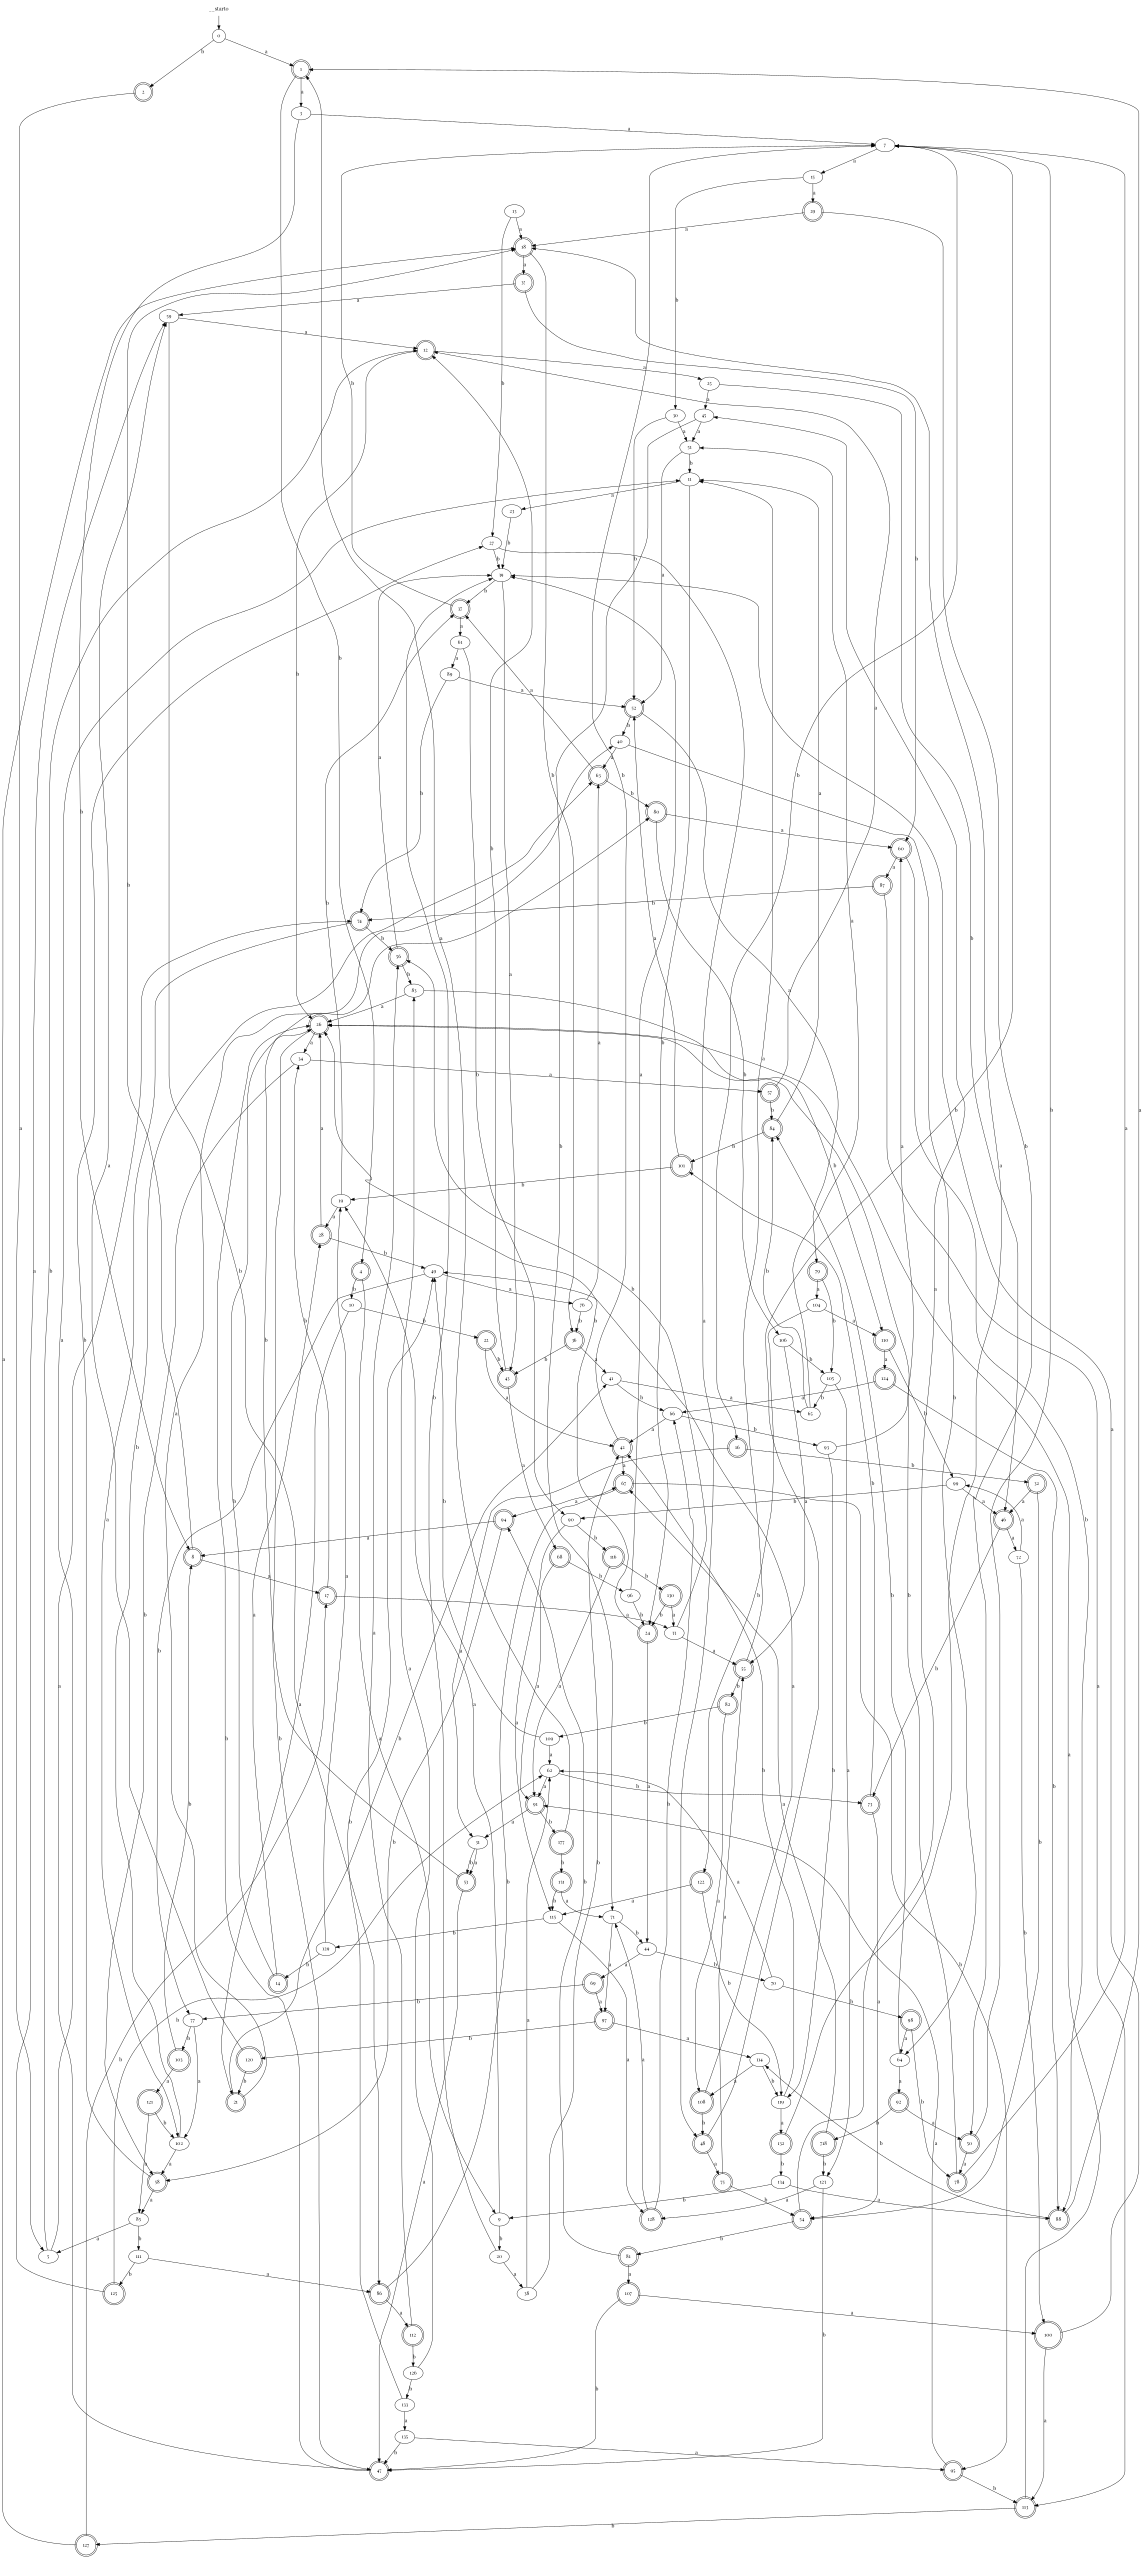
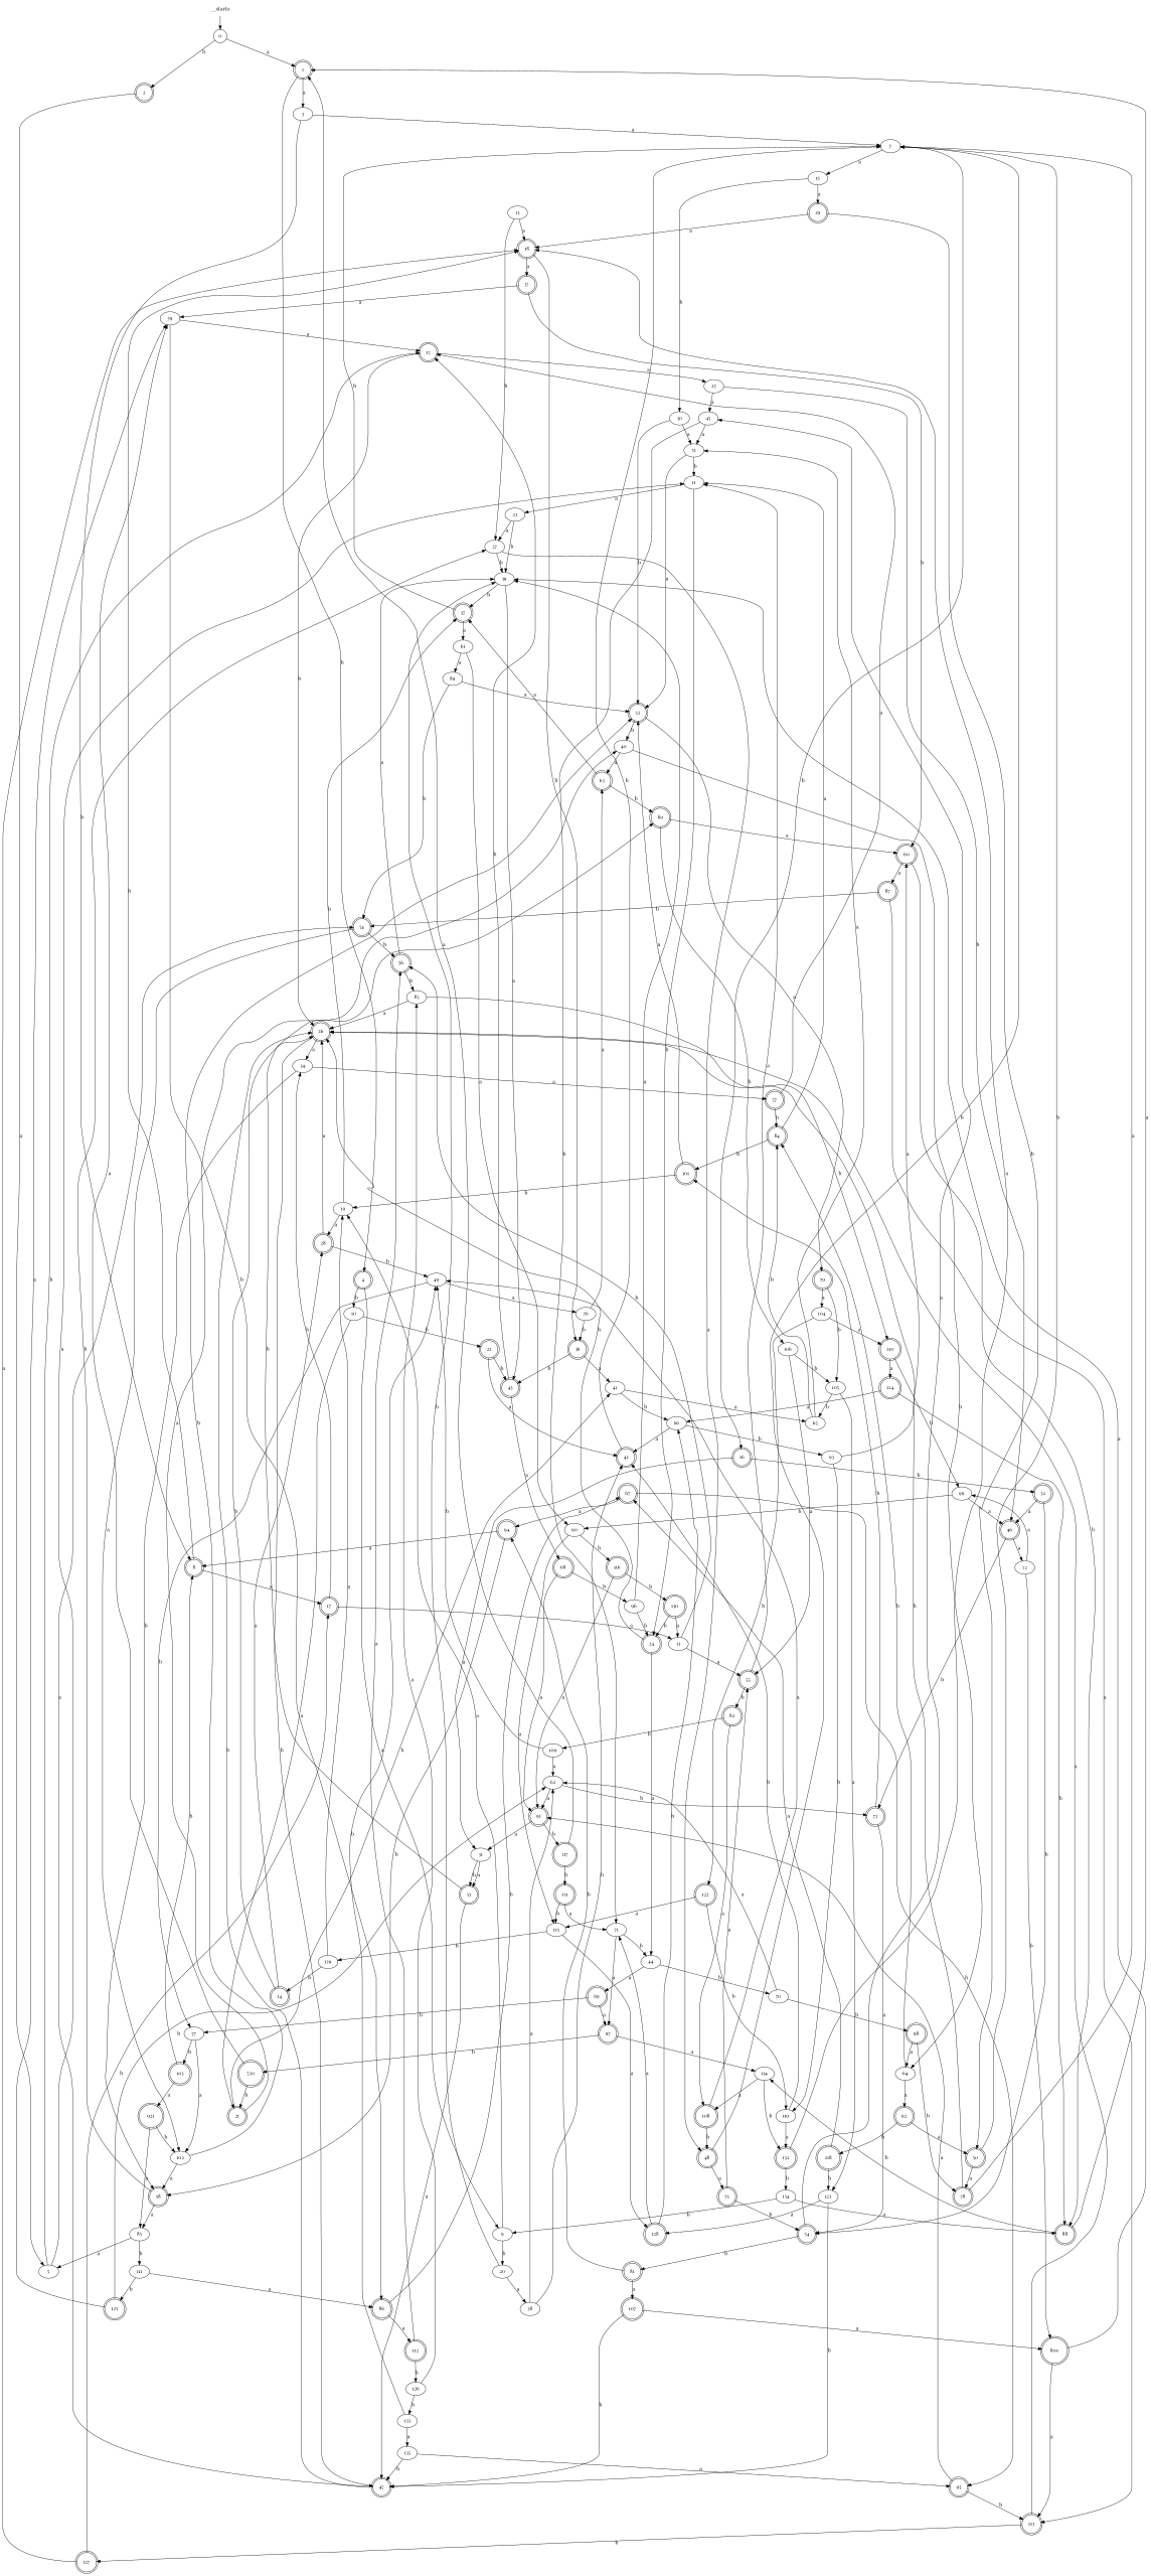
  digraph {
    fontname="Playfair Display"
    node [fontname="Playfair Display" shape=doublecircle]
    edge [fontname="Playfair Display"]
    __start0 [shape=none]
    0 [shape=circle]
    1
    2
    3 [shape=""]
    4
    5 [shape=""]
    7 [shape=""]
    8
    9 [shape=""]
    10 [shape=""]
    11 [shape=""]
    12
    15 [shape=""]
    16
    17
    18
    19 [shape=""]
    20 [shape=""]
    21
    22
    23 [shape=""]
    24
    25 [shape=""]
    26
    13 [shape=""]
    27 [shape=""]
    14
    28
    29
    30 [shape=""]
    31 [shape=""]
    32
    33 [shape=""]
    34 [shape=""]
    35
    36
    37
    38 [shape=""]
    39 [shape=""]
    40 [shape=""]
    41 [shape=""]
    42
    43
    44 [shape=""]
    45 [shape=""]
    46
    47
    48
    49 [shape=""]
    50
    51 [shape=""]
    52
    53
    54
    55
    56
    57
    58
    59 [shape=""]
    60
    61 [shape=""]
    62 [shape=""]
    63
    64 [shape=""]
    65 [shape=""]
    66 [shape=""]
    67
    68
    69
    70 [shape=""]
    71 [shape=""]
    72 [shape=""]
    73
    74
    75
    76 [shape=""]
    77 [shape=""]
    78
    79
    80
    81
    82
    83 [shape=""]
    84
    85 [shape=""]
    86
    87
    88
    89 [shape=""]
    90 [shape=""]
    91
    92
    93 [shape=""]
    94
    95
    96 [shape=""]
    97
    98
    99 [shape=""]
-   100
+   100 [label=800]
    101
    102 [shape=""]
    103
    104 [shape=""]
    105 [shape=""]
    106 [shape=""]
    107
    108
    109 [shape=""]
    110
    111 [shape=""]
    112
    113
    114 [shape=""]
    115 [shape=""]
    116
-   117 [label=177]
-   118 [label=718]
+   117
+   118
    119 [shape=""]
-   120
-   121
+   120 [label=720]
+   121 [label=921]
    122
    123 [shape=""]
    124
    125
    126 [shape=""]
    127
    128
    129 [shape=""]
    130
    131
    132
    133 [shape=""]
    134 [shape=""]
    135 [shape=""]
    __start0 -> 0
    0 -> 1 [label=a]
    0 -> 2 [label=b]
    1 -> 3 [label=a]
    1 -> 4 [label=b]
    2 -> 5 [label=a]
    3 -> 7 [label=a]
    3 -> 8 [label=b]
    4 -> 9 [label=a]
    4 -> 10 [label=b]
    5 -> 11 [label=a]
    5 -> 12 [label=b]
    7 -> 15 [label=a]
    7 -> 16 [label=b]
    8 -> 17 [label=a]
    8 -> 18 [label=b]
    9 -> 19 [label=a]
    9 -> 20 [label=b]
    10 -> 21 [label=a]
    10 -> 22 [label=b]
    11 -> 23 [label=a]
    11 -> 24 [label=b]
    12 -> 25 [label=a]
    12 -> 26 [label=b]
    15 -> 29 [label=a]
    15 -> 30 [label=b]
    16 -> 31 [label=a]
    16 -> 32 [label=b]
    17 -> 33 [label=a]
    17 -> 34 [label=b]
    18 -> 35 [label=a]
    18 -> 36 [label=b]
    19 -> 28 [label=a]
    19 -> 37 [label=b]
    20 -> 38 [label=a]
    20 -> 39 [label=b]
    21 -> 40 [label=a]
    21 -> 41 [label=b]
    22 -> 42 [label=a]
    22 -> 43 [label=b]
+   23 -> 27 [label=a]
    23 -> 39 [label=b]
    24 -> 26 [label=b]
    24 -> 44 [label=a]
    25 -> 45 [label=a]
    25 -> 46 [label=b]
    26 -> 34 [label=a]
    26 -> 47 [label=b]
    13 -> 18 [label=a]
    13 -> 27 [label=b]
    27 -> 39 [label=b]
    27 -> 48 [label=a]
    14 -> 26 [label=b]
    14 -> 28 [label=a]
    28 -> 26 [label=a]
    28 -> 49 [label=b]
    29 -> 18 [label=a]
    29 -> 50 [label=b]
    30 -> 51 [label=a]
    30 -> 52 [label=b]
    31 -> 53 [label=a]
    31 -> 53 [label=b]
    32 -> 46 [label=a]
    32 -> 54 [label=b]
    33 -> 55 [label=a]
    33 -> 56 [label=b]
    34 -> 57 [label=a]
    34 -> 58 [label=b]
    35 -> 59 [label=a]
    35 -> 60 [label=b]
    36 -> 41 [label=a]
    36 -> 43 [label=b]
    37 -> 7 [label=b]
    37 -> 61 [label=a]
    38 -> 42 [label=b]
    38 -> 62 [label=a]
    39 -> 37 [label=b]
    39 -> 43 [label=a]
    40 -> 63 [label=a]
    40 -> 64 [label=b]
    41 -> 65 [label=a]
    41 -> 66 [label=b]
    42 -> 7 [label=b]
-   42 -> 67 [label=a]
    43 -> 12 [label=b]
    43 -> 68 [label=a]
    44 -> 69 [label=a]
    44 -> 70 [label=b]
    45 -> 51 [label=a]
    45 -> 71 [label=b]
    46 -> 72 [label=a]
    46 -> 73 [label=b]
    47 -> 26 [label=b]
    47 -> 74 [label=a]
    48 -> 7 [label=b]
    48 -> 75 [label=a]
    49 -> 76 [label=a]
    49 -> 77 [label=b]
    50 -> 7 [label=b]
    50 -> 78 [label=a]
    51 -> 11 [label=b]
    51 -> 52 [label=a]
    52 -> 40 [label=b]
    52 -> 79 [label=a]
    53 -> 47 [label=a]
    53 -> 80 [label=b]
    54 -> 45 [label=a]
    54 -> 81 [label=b]
    55 -> 11 [label=a]
    55 -> 82 [label=b]
    56 -> 39 [label=a]
    56 -> 83 [label=b]
    57 -> 12 [label=a]
    57 -> 84 [label=b]
    58 -> 27 [label=b]
    58 -> 85 [label=a]
    59 -> 12 [label=a]
    59 -> 86 [label=b]
    60 -> 87 [label=a]
    60 -> 88 [label=b]
    61 -> 89 [label=a]
-   61 -> 90 [label=b]
+   61 -> 90 [label=a]
    62 -> 73 [label=b]
    62 -> 91 [label=a]
    63 -> 37 [label=a]
    63 -> 80 [label=b]
    64 -> 84 [label=b]
    64 -> 92 [label=a]
    65 -> 51 [label=a]
    65 -> 84 [label=b]
    66 -> 42 [label=a]
    66 -> 93 [label=b]
    67 -> 94 [label=a]
    67 -> 95 [label=b]
    68 -> 91 [label=a]
    68 -> 96 [label=b]
    69 -> 77 [label=b]
    69 -> 97 [label=a]
    70 -> 62 [label=a]
    70 -> 98 [label=b]
    71 -> 44 [label=b]
    71 -> 97 [label=a]
    72 -> 99 [label=a]
    72 -> 100 [label=b]
    73 -> 54 [label=a]
    73 -> 101 [label=b]
    74 -> 56 [label=b]
    74 -> 102 [label=a]
    75 -> 54 [label=b]
    75 -> 55 [label=a]
    76 -> 36 [label=b]
    76 -> 63 [label=a]
    77 -> 102 [label=a]
    77 -> 103 [label=b]
    78 -> 7 [label=a]
    78 -> 26 [label=b]
    79 -> 104 [label=a]
    79 -> 105 [label=b]
    80 -> 60 [label=a]
    80 -> 106 [label=b]
    81 -> 94 [label=b]
    81 -> 107 [label=a]
    82 -> 108 [label=a]
    82 -> 109 [label=b]
    83 -> 26 [label=a]
    83 -> 110 [label=b]
    84 -> 11 [label=a]
    84 -> 101 [label=b]
    85 -> 5 [label=a]
    85 -> 111 [label=b]
    86 -> 67 [label=b]
    86 -> 112 [label=a]
    87 -> 74 [label=b]
    87 -> 113 [label=a]
    88 -> 1 [label=a]
    88 -> 114 [label=b]
    89 -> 52 [label=a]
    89 -> 74 [label=b]
    90 -> 115 [label=a]
    90 -> 116 [label=b]
    91 -> 31 [label=a]
    91 -> 117 [label=b]
    92 -> 50 [label=a]
    92 -> 118 [label=b]
    93 -> 60 [label=a]
    93 -> 119 [label=b]
    94 -> 8 [label=a]
    94 -> 58 [label=b]
    95 -> 91 [label=a]
    95 -> 113 [label=b]
    96 -> 24 [label=b]
    96 -> 39 [label=a]
    97 -> 114 [label=a]
    97 -> 120 [label=b]
    98 -> 64 [label=a]
    98 -> 78 [label=b]
    99 -> 46 [label=a]
    99 -> 90 [label=b]
    100 -> 39 [label=a]
    100 -> 113 [label=a]
    101 -> 19 [label=b]
    101 -> 52 [label=a]
-   102 -> 63 [label=b]
+   102 -> 52 [label=b]
    102 -> 58 [label=a]
    103 -> 8 [label=b]
    103 -> 121 [label=a]
    104 -> 110 [label=a]
    104 -> 122 [label=b]
    105 -> 65 [label=b]
    105 -> 123 [label=a]
    106 -> 55 [label=a]
    106 -> 105 [label=b]
    107 -> 47 [label=b]
    107 -> 100 [label=a]
    108 -> 48 [label=b]
    108 -> 49 [label=a]
    109 -> 49 [label=b]
    109 -> 62 [label=a]
    110 -> 99 [label=b]
    110 -> 124 [label=a]
    111 -> 86 [label=a]
    111 -> 125 [label=b]
    112 -> 56 [label=a]
    112 -> 126 [label=b]
    113 -> 26 [label=a]
    113 -> 127 [label=b]
    114 -> 108 [label=a]
-   114 -> 119 [label=b]
+   114 -> 132 [label=b]
    115 -> 128 [label=a]
    115 -> 129 [label=b]
    116 -> 91 [label=a]
    116 -> 130 [label=b]
    117 -> 1 [label=a]
    117 -> 131 [label=b]
    118 -> 67 [label=a]
    118 -> 123 [label=b]
    119 -> 42 [label=b]
    119 -> 132 [label=a]
    120 -> 21 [label=b]
    120 -> 59 [label=a]
    121 -> 85 [label=a]
    121 -> 102 [label=b]
    122 -> 115 [label=a]
    122 -> 119 [label=b]
    123 -> 47 [label=b]
    123 -> 128 [label=a]
    124 -> 66 [label=a]
    124 -> 88 [label=b]
    125 -> 59 [label=a]
    125 -> 62 [label=b]
    126 -> 83 [label=a]
    126 -> 133 [label=b]
    127 -> 17 [label=b]
    127 -> 18 [label=a]
    128 -> 66 [label=b]
    128 -> 71 [label=a]
    129 -> 19 [label=a]
    129 -> 14 [label=b]
    130 -> 24 [label=b]
    130 -> 33 [label=a]
    131 -> 71 [label=a]
    131 -> 115 [label=b]
    132 -> 18 [label=a]
    132 -> 134 [label=b]
    133 -> 49 [label=b]
    133 -> 135 [label=a]
    134 -> 9 [label=b]
    134 -> 88 [label=a]
    135 -> 47 [label=b]
    135 -> 95 [label=a]
  }
